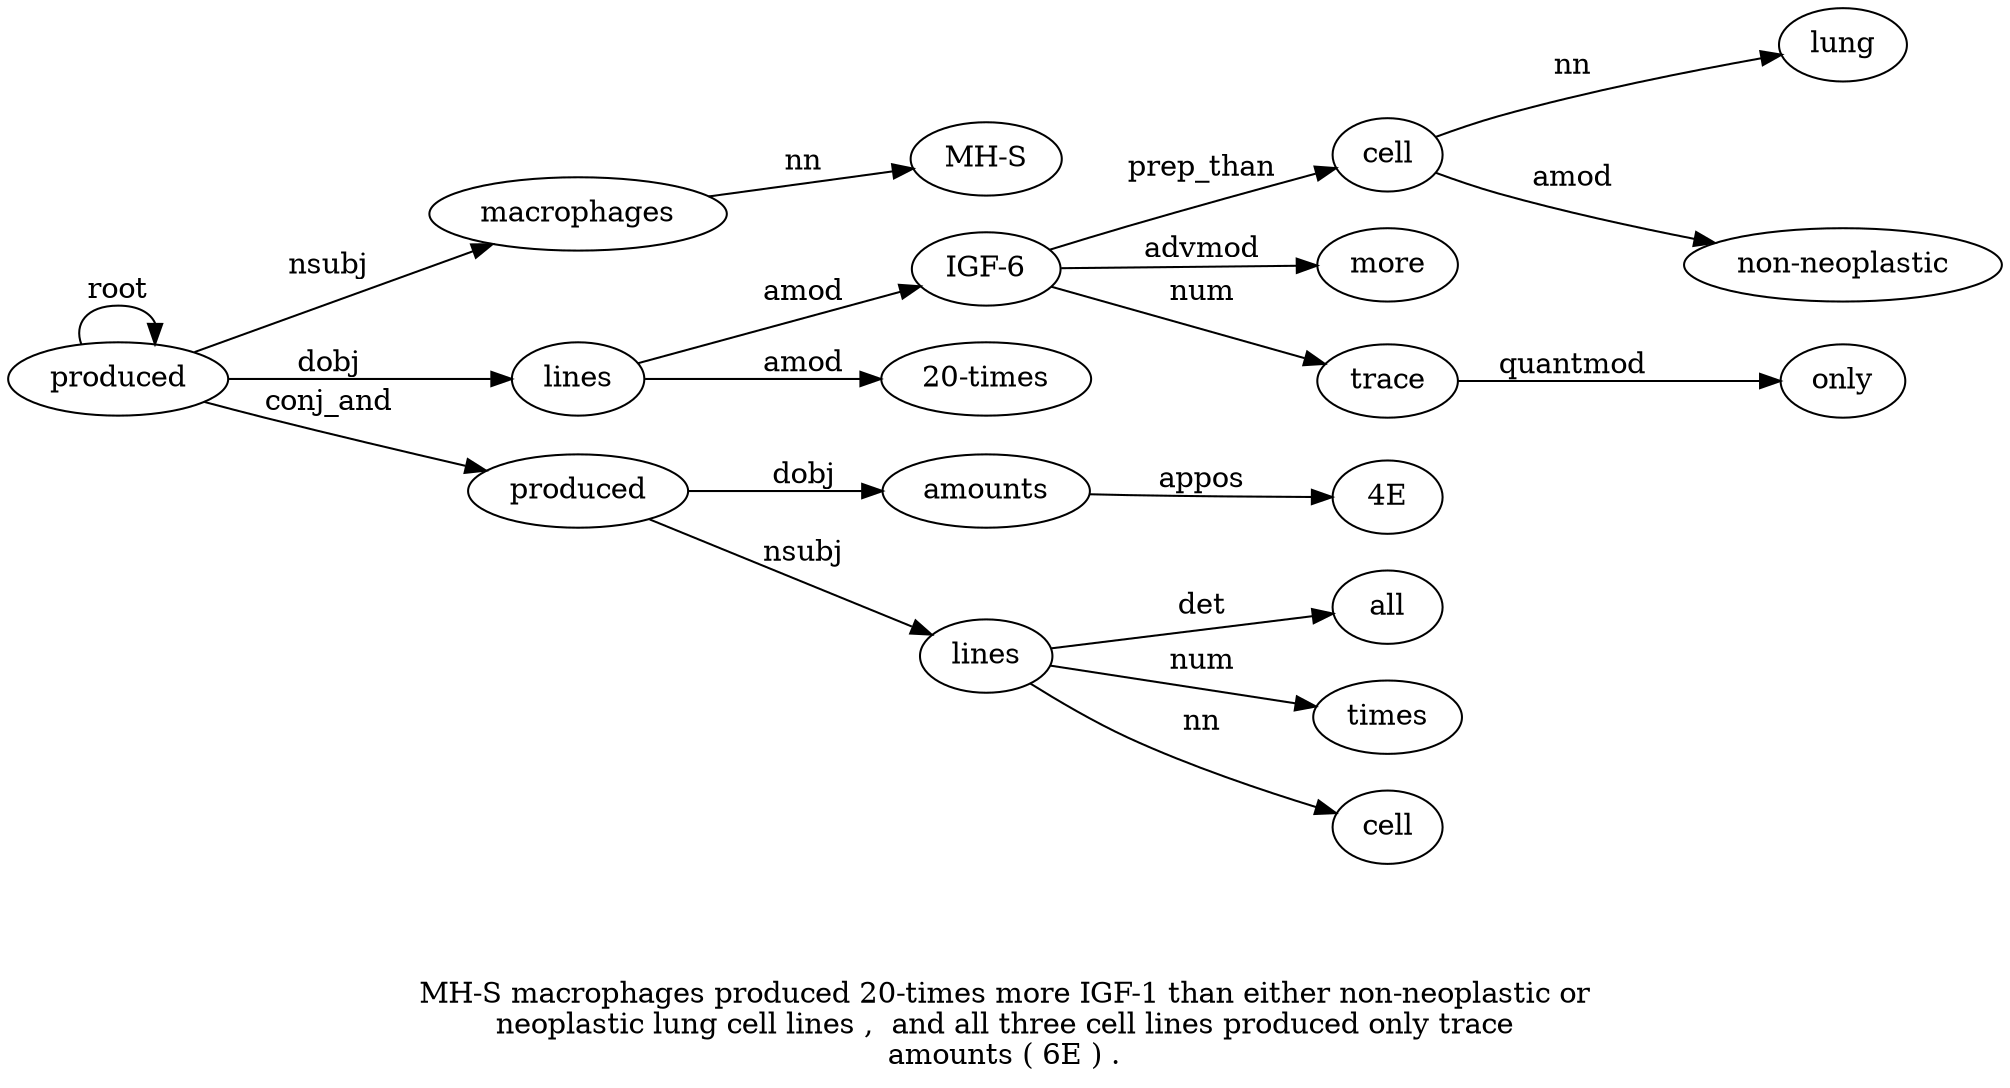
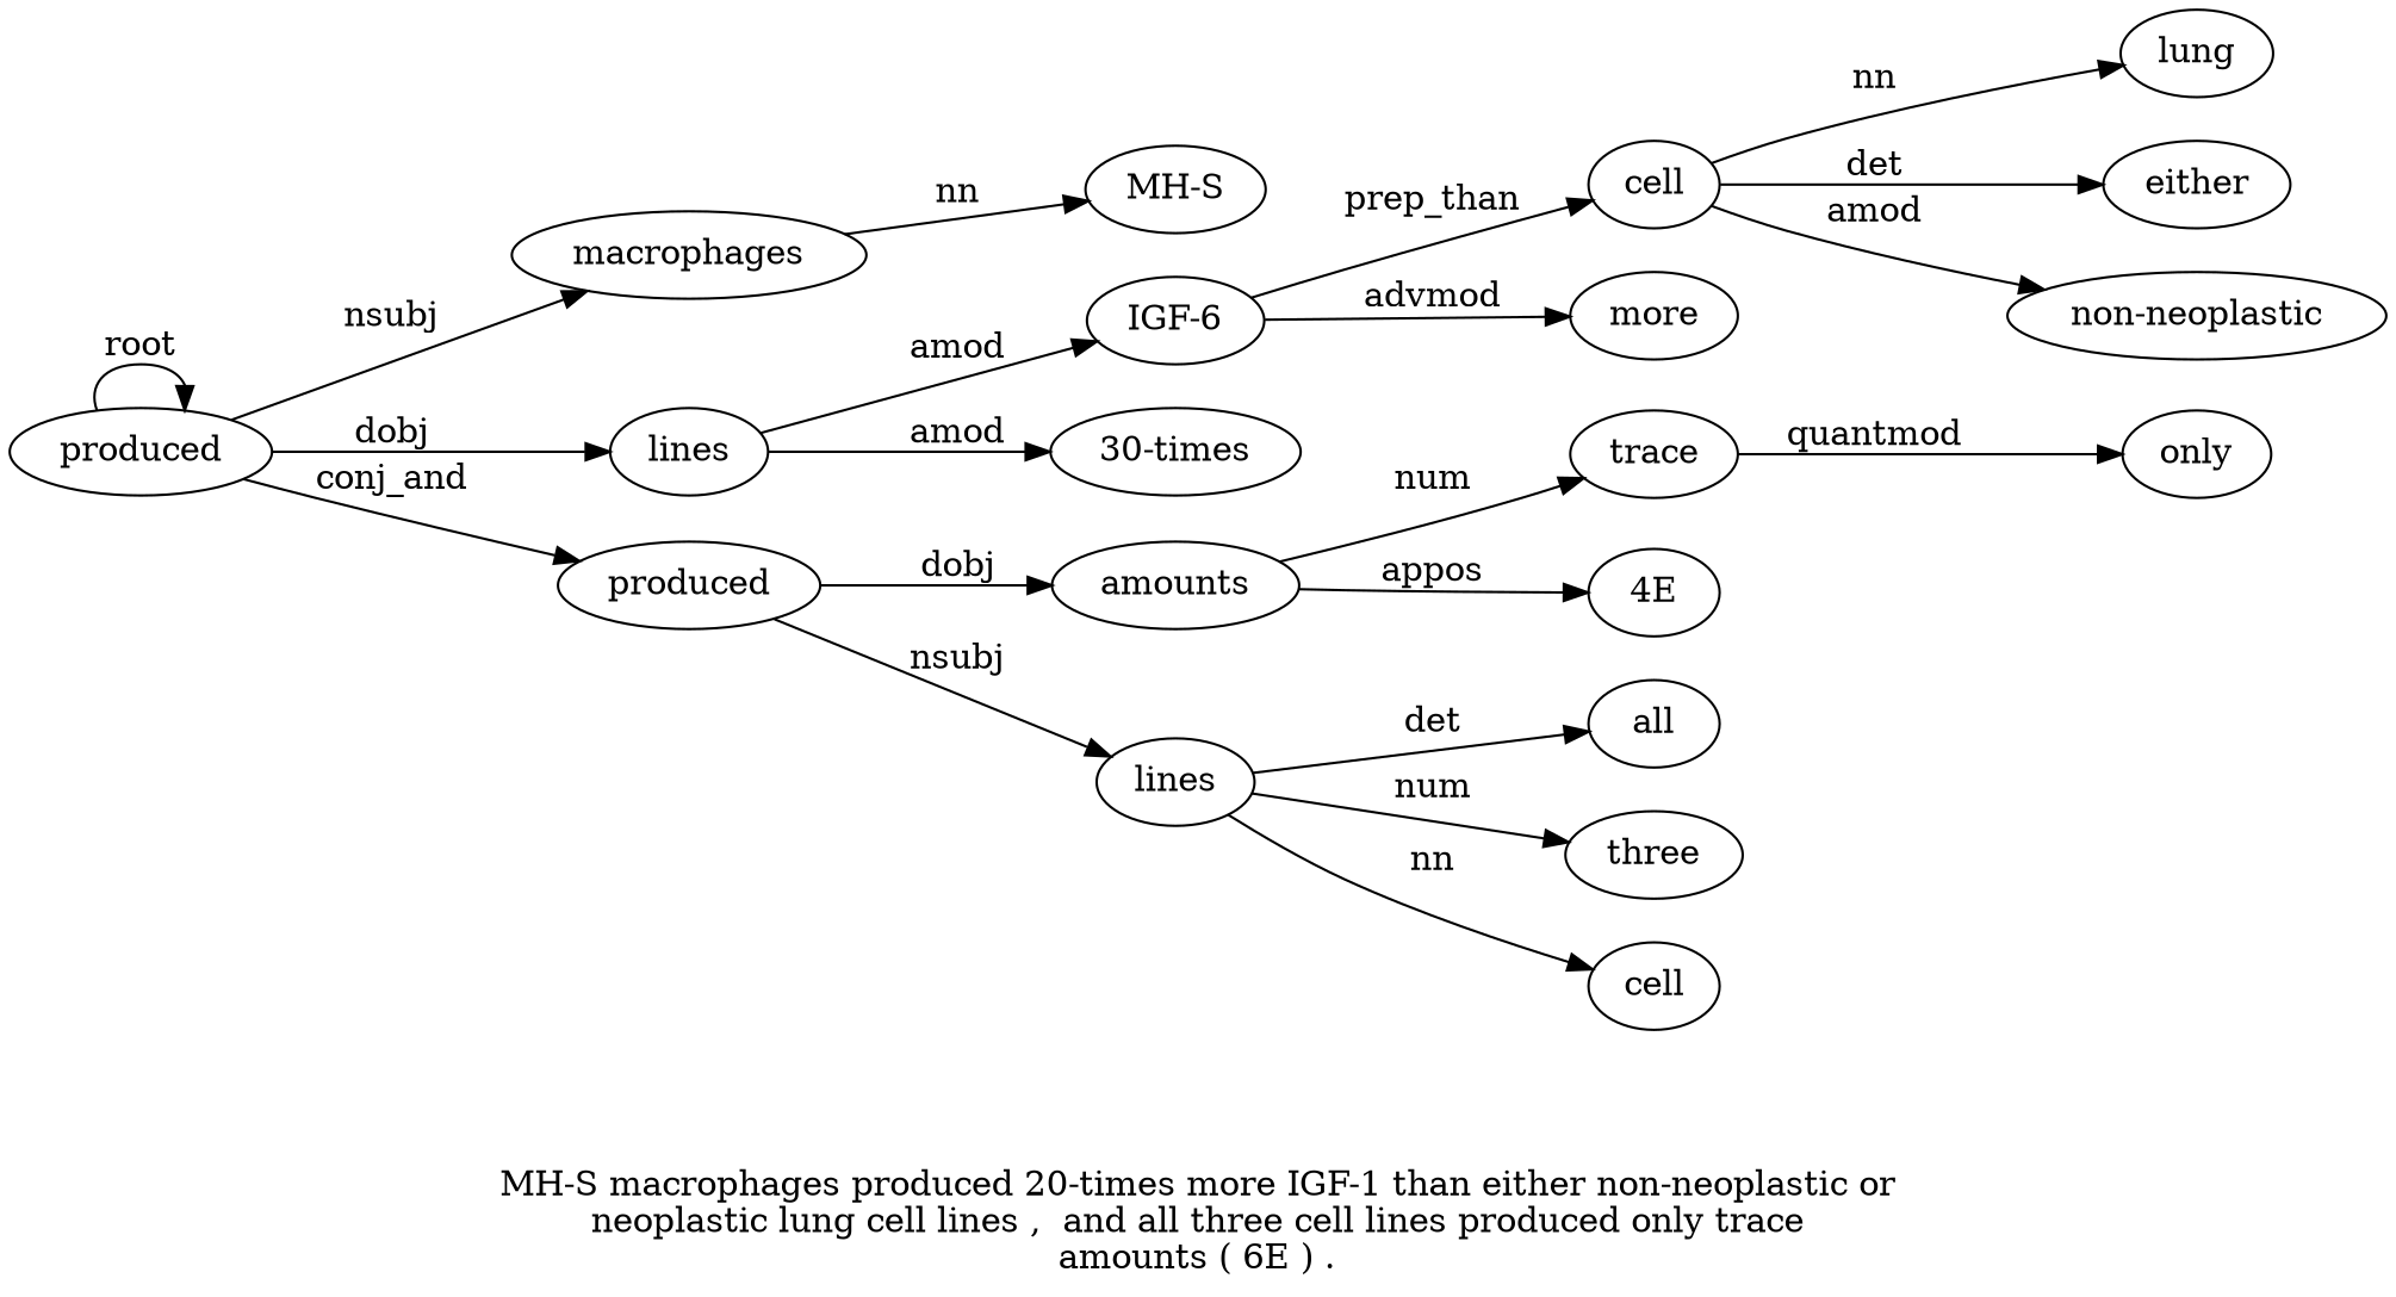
  digraph {
    label="MH-S macrophages produced 20-times more IGF-1 than either non-neoplastic or\nneoplastic lung cell lines ,  and all three cell lines produced only trace\namounts ( 6E ) ."
    rankdir=LR
    node [fillcolor=white style=filled]
    n1 [label=macrophages]
    n2 [label="MH-S"]
    n3 [label=produced]
    n4 [label=lines]
    n5 [label=produced]
-   n6 [label="20-times"]
+   n6 [label="30-times"]
    n7 [label="IGF-6"]
    n8 [label=lines]
    n9 [label=amounts]
    n10 [label=more]
    n11 [label=cell]
+   n12 [label=either]
    n13 [label="non-neoplastic"]
    n14 [label=lung]
    n15 [label=all]
-   n16 [label=times]
+   n16 [label=three]
    n17 [label=cell]
    n18 [label=trace]
    n19 [label="4E"]
    n20 [label=only]
    n1 -> n2 [label=nn]
    n3 -> n1 [label=nsubj]
    n3 -> n3 [label=root]
    n3 -> n4 [label=dobj]
    n3 -> n5 [label=conj_and]
    n4 -> n6 [label=amod]
    n4 -> n7 [label=amod]
    n5 -> n8 [label=nsubj]
    n5 -> n9 [label=dobj]
    n7 -> n10 [label=advmod]
    n7 -> n11 [label=prep_than]
    n8 -> n15 [label=det]
    n8 -> n16 [label=num]
    n8 -> n17 [label=nn]
-   n7 -> n18 [label=num]
+   n9 -> n18 [label=num]
    n9 -> n19 [label=appos]
+   n11 -> n12 [label=det]
    n11 -> n13 [label=amod]
    n11 -> n14 [label=nn]
    n18 -> n20 [label=quantmod]
  }
